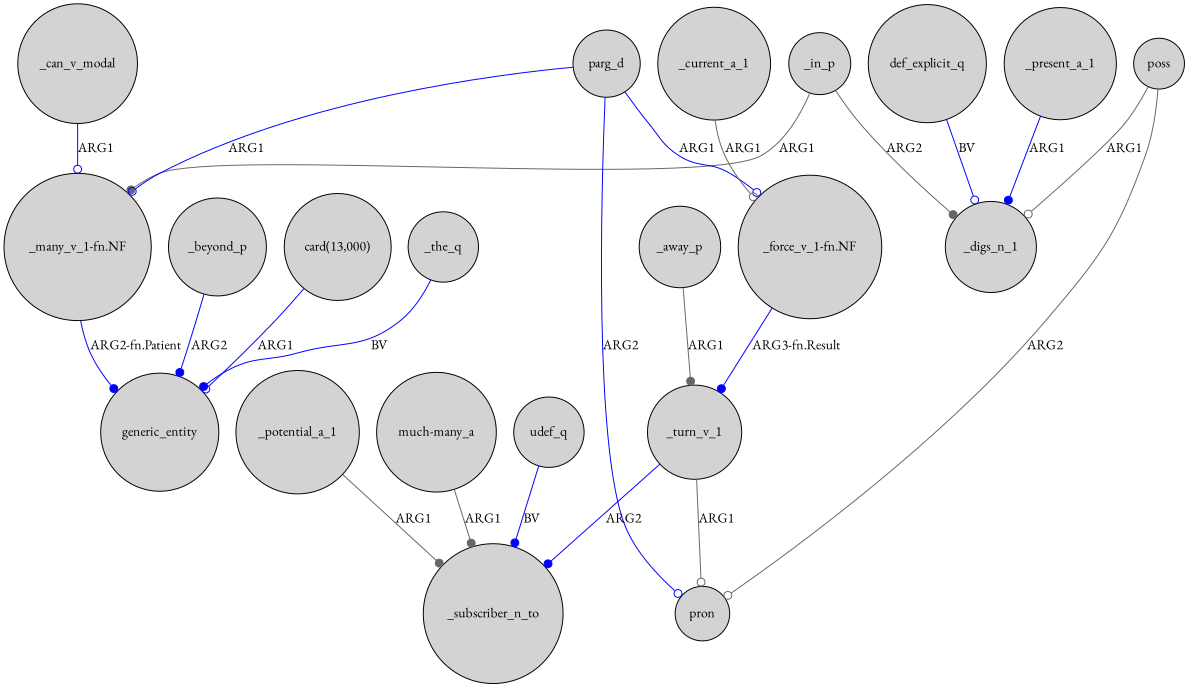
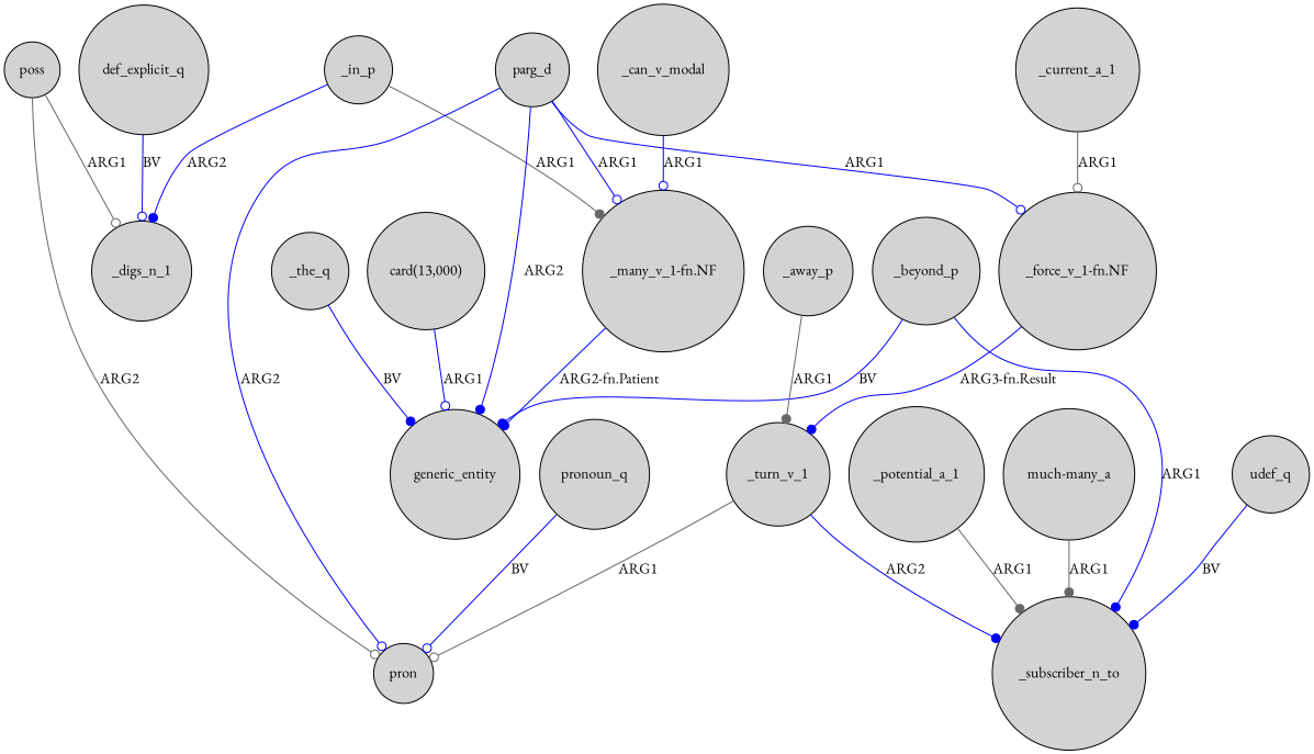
  digraph {
    fontname="EB Garamond"
    node [fontname="EB Garamond" shape=circle style=filled]
    edge [arrowhead=dot color=blue fontname="EB Garamond"]
    n1 [label="_many_v_1-fn.NF"]
    generic_entity
    _the_q
    poss
    pron
    _digs_n_1
    "much-many_a"
    _subscriber_n_to
    "_force_v_1-fn.NF"
    _turn_v_1
    _in_p
    parg_d
    _can_v_modal
    _beyond_p
    udef_q
+   pronoun_q
    "card(13,000)"
    _away_p
    _potential_a_1
    def_explicit_q
-   _present_a_1
    _current_a_1
    n1 -> generic_entity [label="ARG2-fn.Patient"]
    _the_q -> generic_entity [label=BV]
    poss -> pron [arrowhead=odot color=gray40 label=ARG2]
    poss -> _digs_n_1 [arrowhead=odot color=gray40 label=ARG1]
    "much-many_a" -> _subscriber_n_to [color=gray40 label=ARG1]
    "_force_v_1-fn.NF" -> _turn_v_1 [label="ARG3-fn.Result"]
    _turn_v_1 -> pron [arrowhead=odot color=gray40 label=ARG1]
    _turn_v_1 -> _subscriber_n_to [label=ARG2]
    _in_p -> n1 [color=gray40 label=ARG1]
-   _in_p -> _digs_n_1 [color=gray40 label=ARG2]
+   _in_p -> _digs_n_1 [label=ARG2]
    parg_d -> n1 [arrowhead=odot label=ARG1]
+   parg_d -> generic_entity [label=ARG2]
    parg_d -> pron [arrowhead=odot label=ARG2]
    parg_d -> "_force_v_1-fn.NF" [arrowhead=odot label=ARG1]
    _can_v_modal -> n1 [arrowhead=odot label=ARG1]
-   _beyond_p -> generic_entity [label=ARG2]
+   _beyond_p -> generic_entity [label=BV]
+   _beyond_p -> _subscriber_n_to [label=ARG1]
    udef_q -> _subscriber_n_to [label=BV]
+   pronoun_q -> pron [arrowhead=odot label=BV]
    "card(13,000)" -> generic_entity [arrowhead=odot label=ARG1]
    _away_p -> _turn_v_1 [color=gray40 label=ARG1]
    _potential_a_1 -> _subscriber_n_to [color=gray40 label=ARG1]
    def_explicit_q -> _digs_n_1 [arrowhead=odot label=BV]
-   _present_a_1 -> _digs_n_1 [label=ARG1]
    _current_a_1 -> "_force_v_1-fn.NF" [arrowhead=odot color=gray40 label=ARG1]
  }
